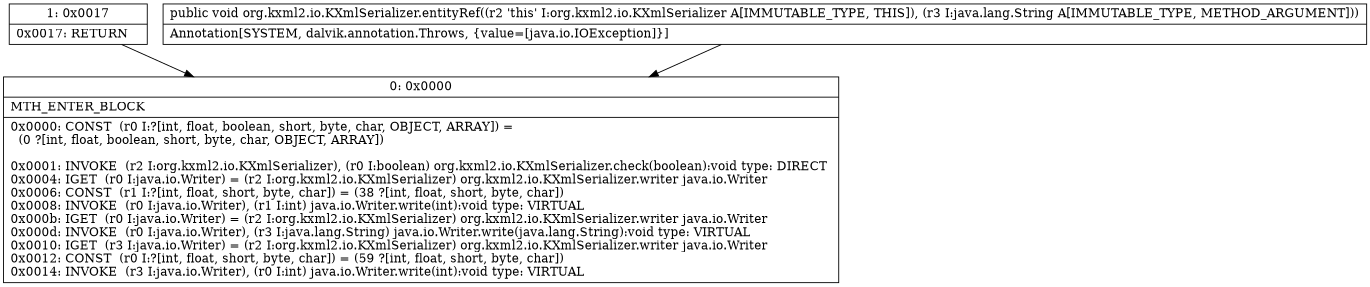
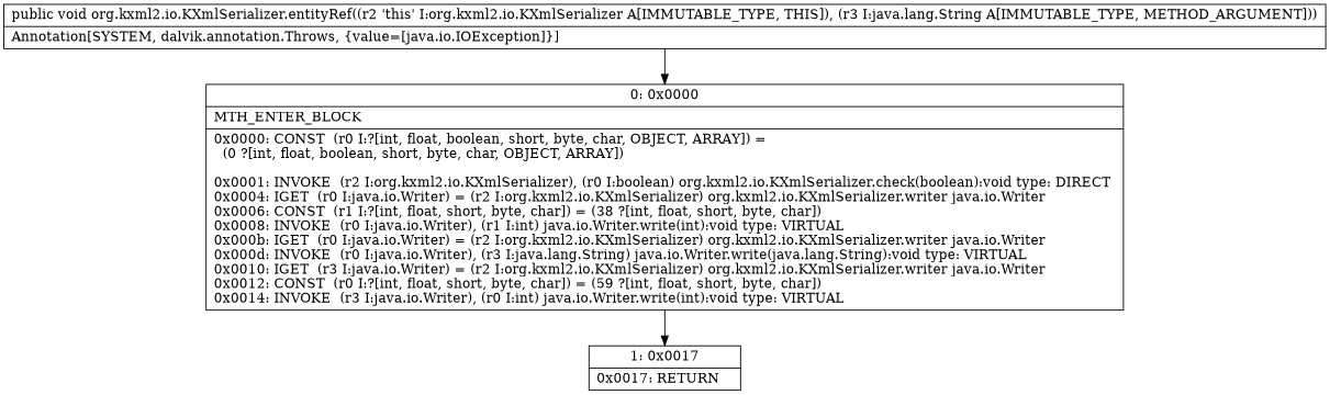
  digraph {
    node [shape=record]
    n1 [label="{0\:\ 0x0000|MTH_ENTER_BLOCK\l|0x0000: CONST  (r0 I:?[int, float, boolean, short, byte, char, OBJECT, ARRAY]) = \l  (0 ?[int, float, boolean, short, byte, char, OBJECT, ARRAY])\l \l0x0001: INVOKE  (r2 I:org.kxml2.io.KXmlSerializer), (r0 I:boolean) org.kxml2.io.KXmlSerializer.check(boolean):void type: DIRECT \l0x0004: IGET  (r0 I:java.io.Writer) = (r2 I:org.kxml2.io.KXmlSerializer) org.kxml2.io.KXmlSerializer.writer java.io.Writer \l0x0006: CONST  (r1 I:?[int, float, short, byte, char]) = (38 ?[int, float, short, byte, char]) \l0x0008: INVOKE  (r0 I:java.io.Writer), (r1 I:int) java.io.Writer.write(int):void type: VIRTUAL \l0x000b: IGET  (r0 I:java.io.Writer) = (r2 I:org.kxml2.io.KXmlSerializer) org.kxml2.io.KXmlSerializer.writer java.io.Writer \l0x000d: INVOKE  (r0 I:java.io.Writer), (r3 I:java.lang.String) java.io.Writer.write(java.lang.String):void type: VIRTUAL \l0x0010: IGET  (r3 I:java.io.Writer) = (r2 I:org.kxml2.io.KXmlSerializer) org.kxml2.io.KXmlSerializer.writer java.io.Writer \l0x0012: CONST  (r0 I:?[int, float, short, byte, char]) = (59 ?[int, float, short, byte, char]) \l0x0014: INVOKE  (r3 I:java.io.Writer), (r0 I:int) java.io.Writer.write(int):void type: VIRTUAL \l}"]
    n2 [label="{1\:\ 0x0017|0x0017: RETURN   \l}"]
    n3 [label="{public void org.kxml2.io.KXmlSerializer.entityRef((r2 'this' I:org.kxml2.io.KXmlSerializer A[IMMUTABLE_TYPE, THIS]), (r3 I:java.lang.String A[IMMUTABLE_TYPE, METHOD_ARGUMENT]))  | Annotation[SYSTEM, dalvik.annotation.Throws, \{value=[java.io.IOException]\}]\l}"]
-   n2 -> n1
+   n1 -> n2
    n3 -> n1
  }
